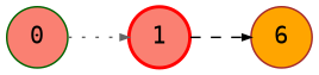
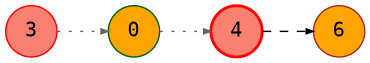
  digraph {
    rankdir=LR
    node [color=red fillcolor=orange fontname=monospace shape=circle style=filled]
    edge [arrowsize=0.5 color=gray40 fontname=monospace style=dotted]
-   n1 [color=darkgreen fillcolor=salmon label=0]
-   n2 [fillcolor=salmon label=1 style="bold,filled"]
+   n1 [color=darkgreen label=0]
+   n2 [fillcolor=salmon label=4 style="bold,filled"]
    n3 [color=brown label=6]
+   n4 [fillcolor=salmon label=3]
    n1 -> n2
    n2 -> n3 [color=black style=dashed]
+   n4 -> n1
  }
